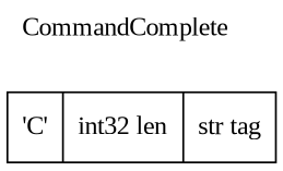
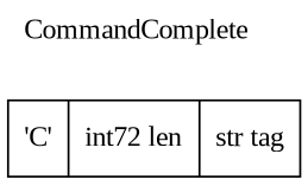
  graph {
    label=CommandComplete
    labeljust=l
    labelloc=t
    fontname="Liberation Serif"
-   n1 [label="'C'|int32 len|str tag" shape=record fontname="Liberation Serif"]
+   n1 [label="'C'|int72 len|str tag" shape=record fontname="Liberation Serif"]
  }
